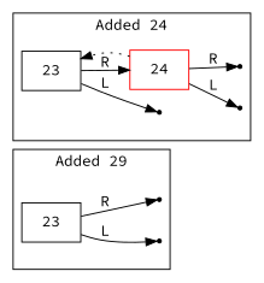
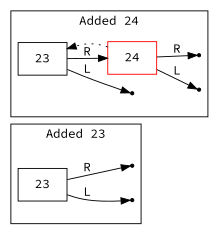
  digraph {
    rankdir=LR
    fontname="Source Code Pro"
    node [color=black shape=point fontname="Source Code Pro"]
    edge [fontname="Source Code Pro"]
    n1 [label="{23}" shape=record]
    n2 [label=Null]
    n3 [label=Null]
    n4 [label="{23}" shape=record]
    n5 [label=Null]
    n6 [color=red label="{24}" shape=record]
    n7 [label=Null]
    n8 [label=Null]
    subgraph cluster_1 {
-     label="Added 29"
+     label="Added 23"
      n1
      n2
      n3
    }
    subgraph cluster_2 {
      label="Added 24"
      n4
      n5
      n6
      n7
      n8
    }
    n1 -> n2 [label=L]
    n1 -> n3 [label=R]
    n4 -> n5 [label=L]
    n4 -> n6 [label=R]
    n6 -> n4 [style=dotted]
    n6 -> n7 [label=L]
    n6 -> n8 [label=R]
  }
